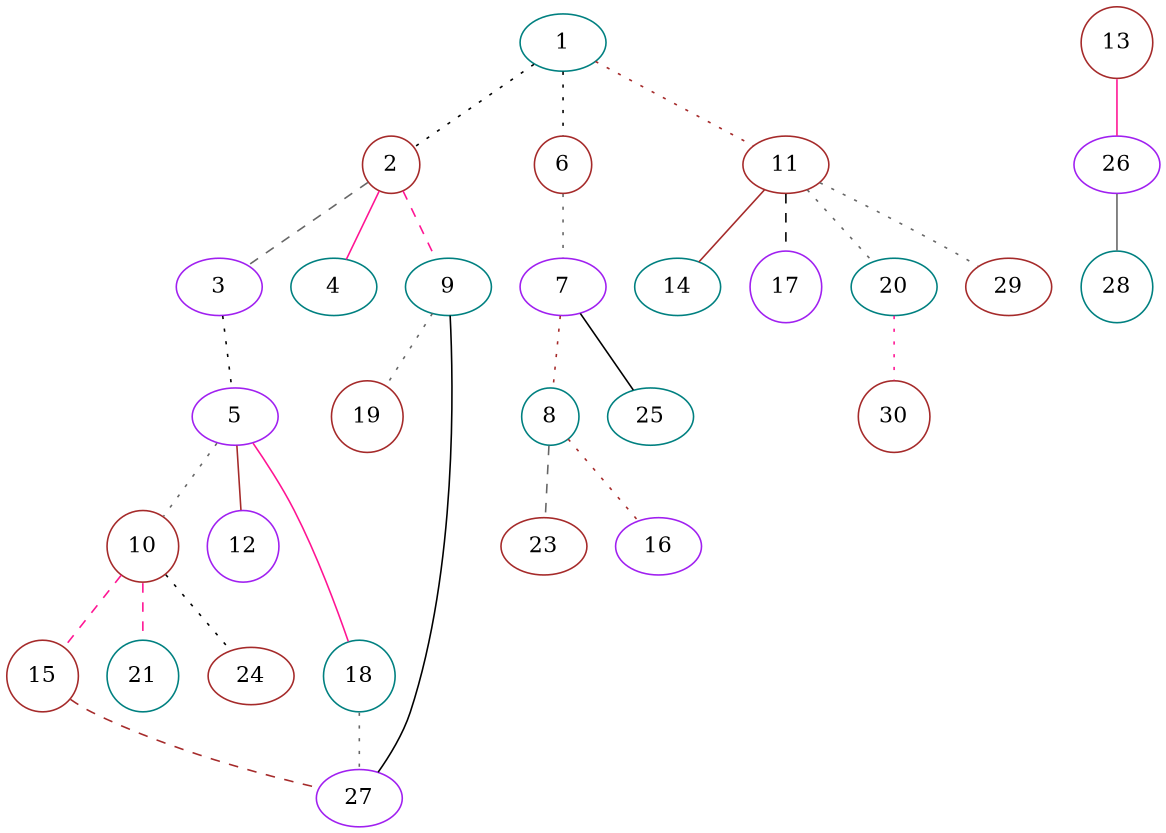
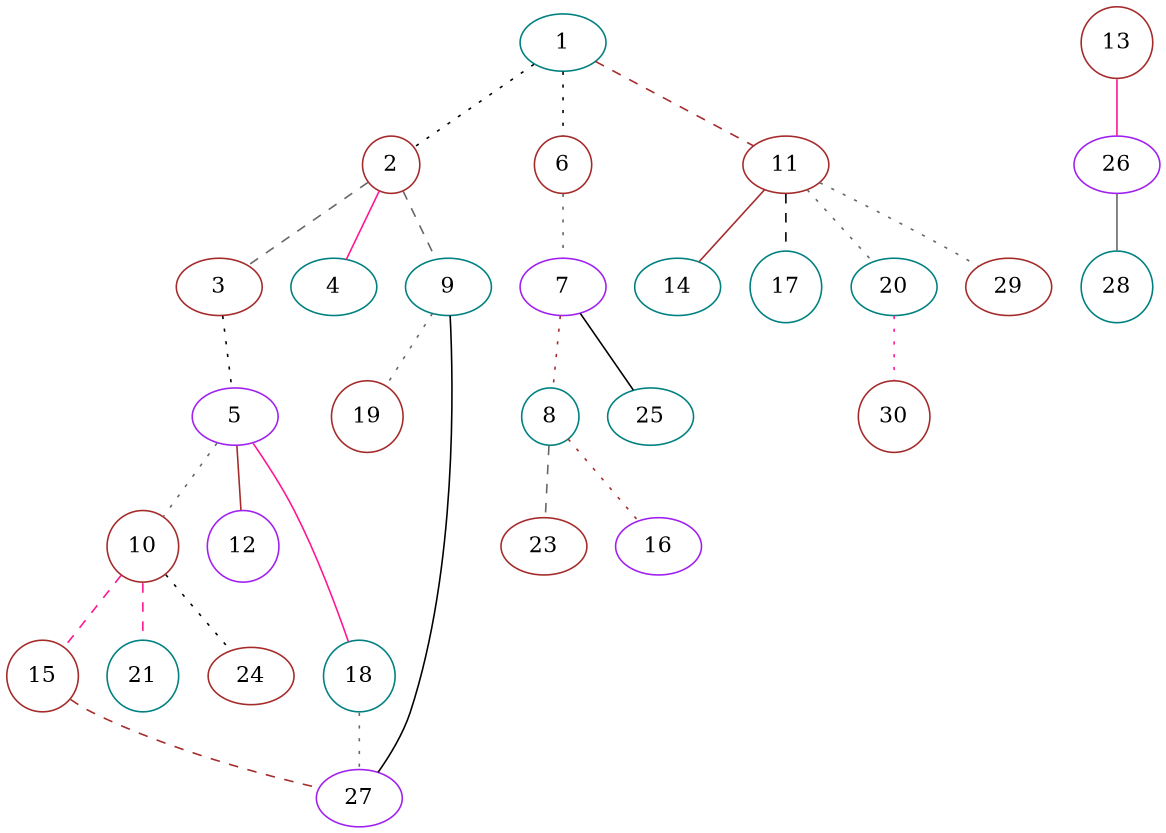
  graph {
    node [color=brown shape=ellipse]
    edge [color=gray40 style=dotted]
    2 [shape=circle]
    1 [color=teal]
    6 [shape=circle]
    11
-   3 [color=purple]
+   3
    4 [color=teal]
    9 [color=teal]
    7 [color=purple]
    14 [color=teal]
-   17 [color=purple shape=circle]
+   17 [color=teal shape=circle]
    20 [color=teal]
    29
    5 [color=purple]
    19 [shape=circle]
    27 [color=purple]
    8 [color=teal shape=circle]
    25 [color=teal]
    30 [shape=circle]
    10 [shape=circle]
    12 [color=purple shape=circle]
    18 [color=teal shape=circle]
    15 [shape=circle]
    21 [color=teal shape=circle]
    24
    13 [shape=circle]
    26 [color=purple]
    23
    16 [color=purple]
    28 [color=teal shape=circle]
    2 -- 3 [style=dashed]
    2 -- 4 [color=deeppink style=solid]
-   2 -- 9 [color=deeppink style=dashed]
+   2 -- 9 [style=dashed]
    1 -- 2 [color=black]
    1 -- 6 [color=black]
-   1 -- 11 [color=brown]
+   1 -- 11 [color=brown style=dashed]
    6 -- 7
    11 -- 14 [color=brown style=solid]
    11 -- 17 [color=black style=dashed]
    11 -- 20
    11 -- 29
    3 -- 5 [color=black]
    9 -- 19
    9 -- 27 [color=black style=solid]
    7 -- 8 [color=brown]
    7 -- 25 [color=black style=solid]
    20 -- 30 [color=deeppink]
    5 -- 10
    5 -- 12 [color=brown style=solid]
    5 -- 18 [color=deeppink style=solid]
    8 -- 23 [style=dashed]
    8 -- 16 [color=brown]
    10 -- 15 [color=deeppink style=dashed]
    10 -- 21 [color=deeppink style=dashed]
    10 -- 24 [color=black]
    18 -- 27
    15 -- 27 [color=brown style=dashed]
    13 -- 26 [color=deeppink style=solid]
    26 -- 28 [style=solid]
  }
